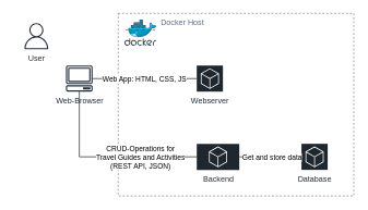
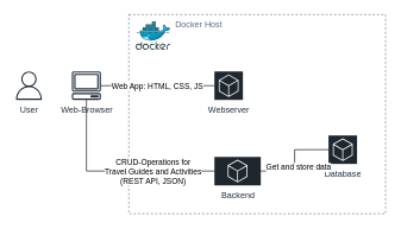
  <mxCell id="0" />
  <mxCell id="1" parent="0" />
- <mxCell id="2" value="User" style="sketch=0;outlineConnect=0;fontColor=#232F3E;gradientColor=none;fillColor=#232F3D;strokeColor=none;dashed=0;verticalLabelPosition=bottom;verticalAlign=top;align=center;html=1;fontSize=12;fontStyle=0;aspect=fixed;pointerEvents=1;shape=mxgraph.aws4.user;" vertex="1" parent="1"><mxGeometry x="35" y="35" width="40" height="40" as="geometry" /></mxCell>
+ <mxCell id="2" value="User" style="sketch=0;outlineConnect=0;fontColor=#232F3E;gradientColor=none;fillColor=#232F3D;strokeColor=none;dashed=0;verticalLabelPosition=bottom;verticalAlign=top;align=center;html=1;fontSize=12;fontStyle=0;aspect=fixed;pointerEvents=1;shape=mxgraph.aws4.user;" vertex="1" parent="1"><mxGeometry x="20" y="100" width="40" height="40" as="geometry" /></mxCell>
  <mxCell id="3" value="&amp;nbsp; &amp;nbsp; &amp;nbsp; &amp;nbsp; &amp;nbsp; &amp;nbsp; &amp;nbsp; &amp;nbsp; &amp;nbsp; &amp;nbsp;Docker Host" style="fillColor=none;strokeColor=#5A6C86;dashed=1;verticalAlign=top;fontStyle=0;fontColor=#5A6C86;whiteSpace=wrap;html=1;align=left;" vertex="1" parent="1"><mxGeometry x="180" y="20" width="360" height="280" as="geometry" /></mxCell>
  <mxCell id="4" value="Webserver" style="sketch=0;points=[[0,0,0],[0.25,0,0],[0.5,0,0],[0.75,0,0],[1,0,0],[0,1,0],[0.25,1,0],[0.5,1,0],[0.75,1,0],[1,1,0],[0,0.25,0],[0,0.5,0],[0,0.75,0],[1,0.25,0],[1,0.5,0],[1,0.75,0]];gradientDirection=north;outlineConnect=0;fontColor=#232F3E;gradientColor=none;fillColor=#1E262E;strokeColor=#ffffff;dashed=0;verticalLabelPosition=bottom;verticalAlign=top;align=center;html=1;fontSize=12;fontStyle=0;aspect=fixed;shape=mxgraph.aws4.resourceIcon;resIcon=mxgraph.aws4.general;" vertex="1" parent="1"><mxGeometry x="300" y="100" width="40" height="40" as="geometry" /></mxCell>
  <mxCell id="5" value="Web-Browser" style="sketch=0;outlineConnect=0;fontColor=#232F3E;gradientColor=none;fillColor=#232F3D;strokeColor=none;dashed=0;verticalLabelPosition=bottom;verticalAlign=top;align=center;html=1;fontSize=12;fontStyle=0;aspect=fixed;pointerEvents=1;shape=mxgraph.aws4.client;" vertex="1" parent="1"><mxGeometry x="100" y="100" width="41.05" height="40" as="geometry" /></mxCell>
  <mxCell id="6" style="edgeStyle=orthogonalEdgeStyle;rounded=0;orthogonalLoop=1;jettySize=auto;html=1;entryX=0;entryY=0.5;entryDx=0;entryDy=0;entryPerimeter=0;endArrow=none;endFill=0;" edge="1" parent="1" source="5" target="4"><mxGeometry relative="1" as="geometry" /></mxCell>
  <mxCell id="7" value="Web App: HTML, CSS, JS" style="edgeLabel;html=1;align=center;verticalAlign=middle;resizable=0;points=[];" vertex="1" connectable="0" parent="6"><mxGeometry x="-0.039" y="2" relative="1" as="geometry"><mxPoint x="3" y="2" as="offset" /></mxGeometry></mxCell>
  <mxCell id="8" value="Backend" style="sketch=0;points=[[0,0,0],[0.25,0,0],[0.5,0,0],[0.75,0,0],[1,0,0],[0,1,0],[0.25,1,0],[0.5,1,0],[0.75,1,0],[1,1,0],[0,0.25,0],[0,0.5,0],[0,0.75,0],[1,0.25,0],[1,0.5,0],[1,0.75,0]];gradientDirection=north;outlineConnect=0;fontColor=#232F3E;gradientColor=none;fillColor=#1E262E;strokeColor=#ffffff;dashed=0;verticalLabelPosition=bottom;verticalAlign=top;align=center;html=1;fontSize=12;fontStyle=0;aspect=fixed;shape=mxgraph.aws4.resourceIcon;resIcon=mxgraph.aws4.general;" vertex="1" parent="1"><mxGeometry x="300" y="220" width="65" height="40" as="geometry" /></mxCell>
  <mxCell id="9" style="edgeStyle=orthogonalEdgeStyle;rounded=0;orthogonalLoop=1;jettySize=auto;html=1;entryX=0;entryY=0.5;entryDx=0;entryDy=0;entryPerimeter=0;endArrow=none;endFill=0;" edge="1" parent="1" source="5" target="8"><mxGeometry relative="1" as="geometry"><Array as="points"><mxPoint x="121" y="240" /></Array></mxGeometry></mxCell>
  <mxCell id="10" value="CRUD-Operations for&lt;div&gt;Travel Guides and Activities&lt;/div&gt;&lt;div&gt;(REST API, JSON)&lt;/div&gt;" style="edgeLabel;html=1;align=center;verticalAlign=middle;resizable=0;points=[];" vertex="1" connectable="0" parent="9"><mxGeometry x="-0.003" y="-1" relative="1" as="geometry"><mxPoint x="54" y="-1" as="offset" /></mxGeometry></mxCell>
- <mxCell id="11" value="Database" style="sketch=0;points=[[0,0,0],[0.25,0,0],[0.5,0,0],[0.75,0,0],[1,0,0],[0,1,0],[0.25,1,0],[0.5,1,0],[0.75,1,0],[1,1,0],[0,0.25,0],[0,0.5,0],[0,0.75,0],[1,0.25,0],[1,0.5,0],[1,0.75,0]];gradientDirection=north;outlineConnect=0;fontColor=#232F3E;gradientColor=none;fillColor=#1E262E;strokeColor=#ffffff;dashed=0;verticalLabelPosition=bottom;verticalAlign=top;align=center;html=1;fontSize=12;fontStyle=0;aspect=fixed;shape=mxgraph.aws4.resourceIcon;resIcon=mxgraph.aws4.general;" vertex="1" parent="1"><mxGeometry x="460" y="220" width="40" height="40" as="geometry" /></mxCell>
+ <mxCell id="11" value="Database" style="sketch=0;points=[[0,0,0],[0.25,0,0],[0.5,0,0],[0.75,0,0],[1,0,0],[0,1,0],[0.25,1,0],[0.5,1,0],[0.75,1,0],[1,1,0],[0,0.25,0],[0,0.5,0],[0,0.75,0],[1,0.25,0],[1,0.5,0],[1,0.75,0]];gradientDirection=north;outlineConnect=0;fontColor=#232F3E;gradientColor=none;fillColor=#1E262E;strokeColor=#ffffff;dashed=0;verticalLabelPosition=bottom;verticalAlign=top;align=center;html=1;fontSize=12;fontStyle=0;aspect=fixed;shape=mxgraph.aws4.resourceIcon;resIcon=mxgraph.aws4.general;" vertex="1" parent="1"><mxGeometry x="460" y="190" width="40" height="40" as="geometry" /></mxCell>
  <mxCell id="12" style="edgeStyle=orthogonalEdgeStyle;rounded=0;orthogonalLoop=1;jettySize=auto;html=1;entryX=0;entryY=0.5;entryDx=0;entryDy=0;entryPerimeter=0;endArrow=none;endFill=0;" edge="1" parent="1" source="8" target="11"><mxGeometry relative="1" as="geometry" /></mxCell>
  <mxCell id="13" value="Get and store data" style="edgeLabel;html=1;align=center;verticalAlign=middle;resizable=0;points=[];" vertex="1" connectable="0" parent="12"><mxGeometry x="-0.117" y="2" relative="1" as="geometry"><mxPoint x="7" y="2" as="offset" /></mxGeometry></mxCell>
  <mxCell id="14" value="" style="image;sketch=0;aspect=fixed;html=1;points=[];align=center;fontSize=12;image=img/lib/mscae/Docker.svg;" vertex="1" parent="1"><mxGeometry x="190" y="30" width="48.79" height="40" as="geometry" /></mxCell>
